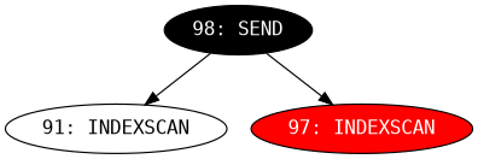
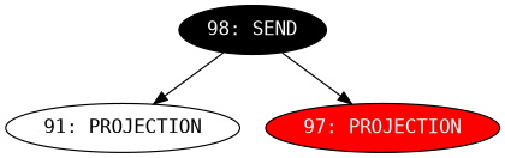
  digraph {
    fontname="DejaVu Sans Mono"
    node [fontname="DejaVu Sans Mono" fontcolor=white style=filled]
    edge [fontname="DejaVu Sans Mono"]
-   n1 [label="91: INDEXSCAN" fontcolor="" style=""]
-   n2 [fillcolor=red label="97: INDEXSCAN"]
+   n1 [label="91: PROJECTION" fontcolor="" style=""]
+   n2 [fillcolor=red label="97: PROJECTION"]
    n3 [fillcolor=black label="98: SEND"]
    n3 -> n1
    n3 -> n2
  }
